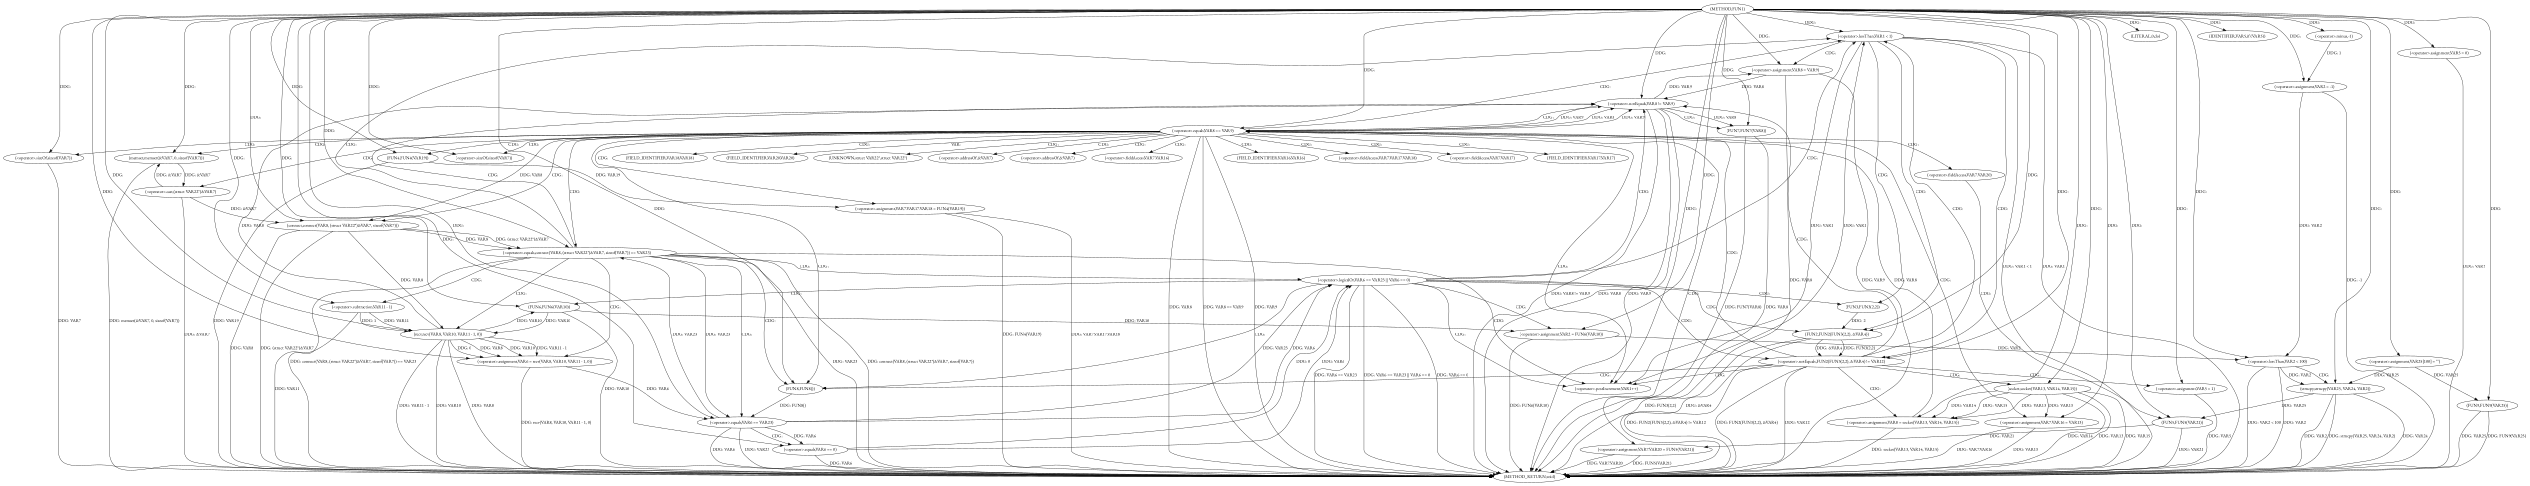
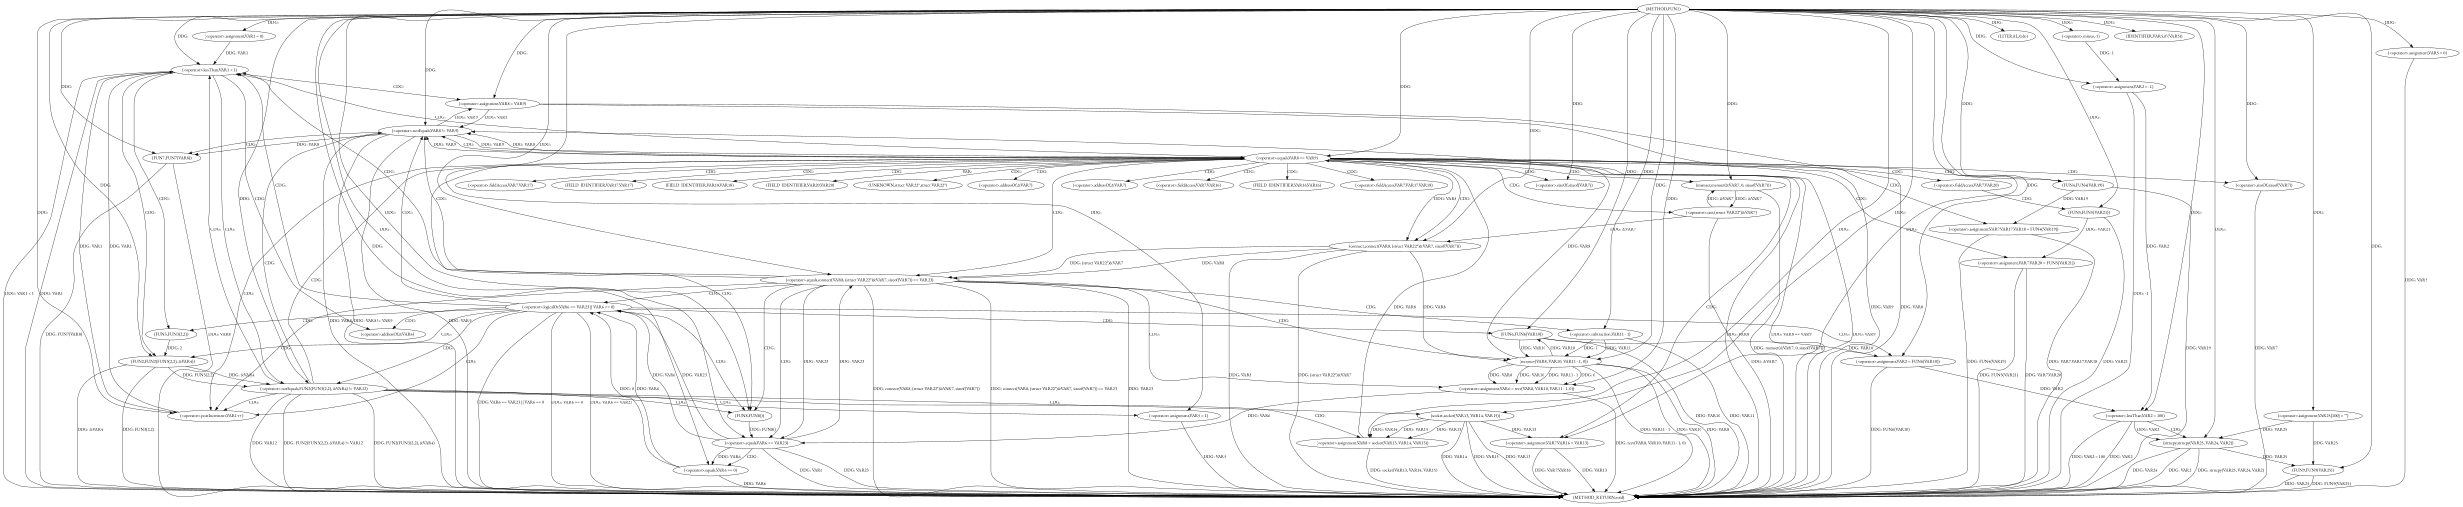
  digraph {
    fontname="EB Garamond"
    node [fontname="EB Garamond"]
    edge [fontname="EB Garamond"]
    n1 [label="(METHOD,FUN1)"]
    n2 [label="(<operator>.assignment,VAR2 = -1)"]
    n3 [label="(<operator>.minus,-1)"]
+   n4 [label="(<operator>.assignment,VAR1 = 0)"]
    n5 [label="(<operator>.lessThan,VAR1 < 1)"]
    n6 [label="(<operator>.postIncrement,VAR1++)"]
    n7 [label="(<operator>.assignment,VAR5 = 0)"]
    n8 [label="(<operator>.assignment,VAR8 = VAR9)"]
    n9 [label="(<operator>.notEquals,FUN2(FUN3(2,2), &VAR4) != VAR12)"]
    n10 [label="(<operator>.assignment,VAR5 = 1)"]
    n11 [label="(<operator>.assignment,VAR8 = socket(VAR13, VAR14, VAR15))"]
    n12 [label="(socket,socket(VAR13, VAR14, VAR15))"]
    n13 [label="(<operator>.equals,VAR8 == VAR9)"]
    n14 [label="(memset,memset(&VAR7, 0, sizeof(VAR7)))"]
    n15 [label="(<operator>.sizeOf,sizeof(VAR7))"]
    n16 [label="(<operator>.assignment,VAR7.VAR16 = VAR13)"]
    n17 [label="(FUN4,FUN4(VAR19))"]
    n18 [label="(FUN5,FUN5(VAR21))"]
    n19 [label="(<operator>.equals,connect(VAR8, (struct VAR22*)&VAR7, sizeof(VAR7)) == VAR23)"]
    n20 [label="(connect,connect(VAR8, (struct VAR22*)&VAR7, sizeof(VAR7)))"]
    n21 [label="(<operator>.sizeOf,sizeof(VAR7))"]
    n22 [label="(<operator>.assignment,VAR6 = recv(VAR8, VAR10, VAR11 - 1, 0))"]
    n23 [label="(recv,recv(VAR8, VAR10, VAR11 - 1, 0))"]
    n24 [label="(<operator>.subtraction,VAR11 - 1)"]
    n25 [label="(<operator>.equals,VAR6 == VAR23)"]
    n26 [label="(<operator>.equals,VAR6 == 0)"]
    n27 [label="(<operator>.assignment,VAR2 = FUN6(VAR10))"]
    n28 [label="(FUN6,FUN6(VAR10))"]
    n29 [label="(LITERAL,0,do)"]
    n30 [label="(<operator>.notEquals,VAR8 != VAR9)"]
    n31 [label="(FUN7,FUN7(VAR8))"]
    n32 [label="(IDENTIFIER,VAR5,if (VAR5))"]
    n33 [label="(FUN8,FUN8())"]
    n34 [label="(<operator>.assignment,VAR25[100] = \"\")"]
    n35 [label="(<operator>.lessThan,VAR2 < 100)"]
    n36 [label="(strncpy,strncpy(VAR25, VAR24, VAR2))"]
    n37 [label="(FUN9,FUN9(VAR25))"]
    n38 [label="(FUN2,FUN2(FUN3(2,2), &VAR4))"]
    n39 [label="(METHOD_RETURN,void)"]
    n40 [label="(FUN3,FUN3(2,2))"]
+   n41 [label="(<operator>.addressOf,&VAR4)"]
    n42 [label="(<operator>.assignment,VAR7.VAR17.VAR18 = FUN4(VAR19))"]
    n43 [label="(<operator>.assignment,VAR7.VAR20 = FUN5(VAR21))"]
    n44 [label="(<operator>.cast,(struct VAR22*)&VAR7)"]
    n45 [label="(<operator>.addressOf,&VAR7)"]
    n46 [label="(<operator>.fieldAccess,VAR7.VAR16)"]
    n47 [label="(FIELD_IDENTIFIER,VAR16,VAR16)"]
    n48 [label="(<operator>.fieldAccess,VAR7.VAR17.VAR18)"]
    n49 [label="(<operator>.fieldAccess,VAR7.VAR17)"]
    n50 [label="(FIELD_IDENTIFIER,VAR17,VAR17)"]
    n51 [label="(FIELD_IDENTIFIER,VAR18,VAR18)"]
    n52 [label="(<operator>.fieldAccess,VAR7.VAR20)"]
    n53 [label="(FIELD_IDENTIFIER,VAR20,VAR20)"]
    n54 [label="(UNKNOWN,struct VAR22*,struct VAR22*)"]
    n55 [label="(<operator>.addressOf,&VAR7)"]
    n56 [label="(<operator>.logicalOr,VAR6 == VAR23 || VAR6 == 0)"]
    n1 -> n2 [label="DDG: "]
    n1 -> n3 [label="DDG: "]
+   n1 -> n4 [label="DDG: "]
    n1 -> n5 [label="DDG: "]
    n1 -> n6 [label="DDG: "]
    n1 -> n7 [label="DDG: "]
    n1 -> n8 [label="DDG: "]
    n1 -> n9 [label="DDG: "]
    n1 -> n10 [label="DDG: "]
    n1 -> n11 [label="DDG: "]
    n1 -> n12 [label="DDG: "]
    n1 -> n13 [label="DDG: "]
    n1 -> n14 [label="DDG: "]
    n1 -> n15 [label="DDG: "]
    n1 -> n16 [label="DDG: "]
    n1 -> n17 [label="DDG: "]
    n1 -> n18 [label="DDG: "]
    n1 -> n19 [label="DDG: "]
    n1 -> n20 [label="DDG: "]
    n1 -> n21 [label="DDG: "]
    n1 -> n22 [label="DDG: "]
    n1 -> n23 [label="DDG: "]
    n1 -> n24 [label="DDG: "]
    n1 -> n25 [label="DDG: "]
    n1 -> n26 [label="DDG: "]
    n1 -> n27 [label="DDG: "]
    n1 -> n28 [label="DDG: "]
    n1 -> n29 [label="DDG: "]
    n1 -> n30 [label="DDG: "]
    n1 -> n31 [label="DDG: "]
    n1 -> n32 [label="DDG: "]
    n1 -> n33 [label="DDG: "]
    n1 -> n34 [label="DDG: "]
    n1 -> n35 [label="DDG: "]
    n1 -> n36 [label="DDG: "]
    n1 -> n37 [label="DDG: "]
    n1 -> n38 [label="DDG: "]
    n2 -> n35 [label="DDG: VAR2"]
    n2 -> n39 [label="DDG: -1"]
    n3 -> n2 [label="DDG: 1"]
+   n4 -> n5 [label="DDG: VAR1"]
    n5 -> n6 [label="DDG: VAR1"]
    n5 -> n8 [label="CDG: "]
    n5 -> n9 [label="CDG: "]
    n5 -> n38 [label="CDG: "]
    n5 -> n39 [label="DDG: VAR1 < 1"]
    n5 -> n39 [label="DDG: VAR1"]
    n5 -> n40 [label="CDG: "]
+   n5 -> n41 [label="CDG: "]
    n6 -> n5 [label="DDG: VAR1"]
    n7 -> n39 [label="DDG: VAR5"]
    n8 -> n30 [label="DDG: VAR8"]
    n8 -> n39 [label="DDG: VAR9"]
    n8 -> n39 [label="DDG: VAR8"]
    n9 -> n5 [label="CDG: "]
    n9 -> n6 [label="CDG: "]
    n9 -> n10 [label="CDG: "]
    n9 -> n11 [label="CDG: "]
    n9 -> n12 [label="CDG: "]
    n9 -> n13 [label="CDG: "]
    n9 -> n30 [label="CDG: "]
    n9 -> n33 [label="CDG: "]
    n9 -> n39 [label="DDG: VAR12"]
    n9 -> n39 [label="DDG: FUN2(FUN3(2,2), &VAR4) != VAR12"]
    n9 -> n39 [label="DDG: FUN2(FUN3(2,2), &VAR4)"]
    n10 -> n39 [label="DDG: VAR5"]
    n11 -> n13 [label="DDG: VAR8"]
    n11 -> n39 [label="DDG: socket(VAR13, VAR14, VAR15)"]
    n12 -> n11 [label="DDG: VAR13"]
    n12 -> n11 [label="DDG: VAR14"]
    n12 -> n11 [label="DDG: VAR15"]
    n12 -> n16 [label="DDG: VAR13"]
    n12 -> n39 [label="DDG: VAR14"]
    n12 -> n39 [label="DDG: VAR15"]
    n12 -> n39 [label="DDG: VAR13"]
    n13 -> n5 [label="CDG: "]
    n13 -> n6 [label="CDG: "]
    n13 -> n14 [label="CDG: "]
    n13 -> n15 [label="CDG: "]
    n13 -> n16 [label="CDG: "]
    n13 -> n17 [label="CDG: "]
    n13 -> n19 [label="CDG: "]
    n13 -> n20 [label="DDG: VAR8"]
    n13 -> n20 [label="CDG: "]
    n13 -> n21 [label="CDG: "]
    n13 -> n30 [label="DDG: VAR8"]
    n13 -> n30 [label="DDG: VAR9"]
    n13 -> n30 [label="CDG: "]
    n13 -> n33 [label="CDG: "]
    n13 -> n39 [label="DDG: VAR8"]
    n13 -> n39 [label="DDG: VAR8 == VAR9"]
    n13 -> n39 [label="DDG: VAR9"]
    n13 -> n42 [label="CDG: "]
    n13 -> n43 [label="CDG: "]
    n13 -> n44 [label="CDG: "]
    n13 -> n45 [label="CDG: "]
    n13 -> n46 [label="CDG: "]
    n13 -> n47 [label="CDG: "]
    n13 -> n48 [label="CDG: "]
    n13 -> n49 [label="CDG: "]
    n13 -> n50 [label="CDG: "]
    n13 -> n51 [label="CDG: "]
    n13 -> n52 [label="CDG: "]
    n13 -> n53 [label="VAR: "]
    n13 -> n54 [label="CDG: "]
    n13 -> n55 [label="CDG: "]
    n14 -> n39 [label="DDG: memset(&VAR7, 0, sizeof(VAR7))"]
    n14 -> n44 [label="DDG: &VAR7"]
    n16 -> n39 [label="DDG: VAR13"]
    n16 -> n39 [label="DDG: VAR7.VAR16"]
    n17 -> n39 [label="DDG: VAR19"]
    n17 -> n42 [label="DDG: VAR19"]
    n18 -> n39 [label="DDG: VAR21"]
    n18 -> n43 [label="DDG: VAR21"]
    n19 -> n5 [label="CDG: "]
    n19 -> n6 [label="CDG: "]
    n19 -> n22 [label="CDG: "]
    n19 -> n23 [label="CDG: "]
    n19 -> n24 [label="CDG: "]
    n19 -> n25 [label="DDG: VAR23"]
    n19 -> n25 [label="CDG: "]
    n19 -> n30 [label="CDG: "]
    n19 -> n33 [label="CDG: "]
    n19 -> n39 [label="DDG: connect(VAR8, (struct VAR22*)&VAR7, sizeof(VAR7))"]
    n19 -> n39 [label="DDG: connect(VAR8, (struct VAR22*)&VAR7, sizeof(VAR7)) == VAR23"]
    n19 -> n39 [label="DDG: VAR23"]
    n19 -> n56 [label="CDG: "]
    n20 -> n19 [label="DDG: VAR8"]
    n20 -> n19 [label="DDG: (struct VAR22*)&VAR7"]
    n20 -> n23 [label="DDG: VAR8"]
    n20 -> n39 [label="DDG: VAR8"]
    n20 -> n39 [label="DDG: (struct VAR22*)&VAR7"]
    n21 -> n39 [label="DDG: VAR7"]
    n22 -> n25 [label="DDG: VAR6"]
    n22 -> n39 [label="DDG: recv(VAR8, VAR10, VAR11 - 1, 0)"]
    n23 -> n22 [label="DDG: VAR8"]
    n23 -> n22 [label="DDG: VAR10"]
    n23 -> n22 [label="DDG: VAR11 - 1"]
    n23 -> n22 [label="DDG: 0"]
    n23 -> n28 [label="DDG: VAR10"]
    n23 -> n30 [label="DDG: VAR8"]
    n23 -> n39 [label="DDG: VAR10"]
    n23 -> n39 [label="DDG: VAR8"]
    n23 -> n39 [label="DDG: VAR11 - 1"]
    n24 -> n23 [label="DDG: VAR11"]
    n24 -> n23 [label="DDG: 1"]
    n24 -> n39 [label="DDG: VAR11"]
    n25 -> n19 [label="DDG: VAR23"]
    n25 -> n26 [label="DDG: VAR6"]
    n25 -> n26 [label="CDG: "]
    n25 -> n39 [label="DDG: VAR6"]
    n25 -> n39 [label="DDG: VAR23"]
    n25 -> n56 [label="DDG: VAR6"]
    n25 -> n56 [label="DDG: VAR23"]
    n26 -> n39 [label="DDG: VAR6"]
    n26 -> n56 [label="DDG: VAR6"]
    n26 -> n56 [label="DDG: 0"]
    n27 -> n35 [label="DDG: VAR2"]
    n27 -> n39 [label="DDG: FUN6(VAR10)"]
    n28 -> n23 [label="DDG: VAR10"]
    n28 -> n27 [label="DDG: VAR10"]
    n28 -> n39 [label="DDG: VAR10"]
    n30 -> n8 [label="DDG: VAR9"]
    n30 -> n13 [label="DDG: VAR9"]
    n30 -> n31 [label="DDG: VAR8"]
    n30 -> n31 [label="CDG: "]
    n30 -> n39 [label="DDG: VAR8"]
    n30 -> n39 [label="DDG: VAR8 != VAR9"]
    n30 -> n39 [label="DDG: VAR9"]
    n31 -> n39 [label="DDG: VAR8"]
    n31 -> n39 [label="DDG: FUN7(VAR8)"]
    n33 -> n25 [label="DDG: FUN8()"]
    n34 -> n36 [label="DDG: VAR25"]
    n34 -> n37 [label="DDG: VAR25"]
    n35 -> n36 [label="DDG: VAR2"]
    n35 -> n36 [label="CDG: "]
    n35 -> n39 [label="DDG: VAR2"]
    n35 -> n39 [label="DDG: VAR2 < 100"]
-   n36 -> n18 [label="DDG: VAR25"]
+   n36 -> n37 [label="DDG: VAR25"]
    n36 -> n39 [label="DDG: VAR24"]
    n36 -> n39 [label="DDG: VAR2"]
    n36 -> n39 [label="DDG: strncpy(VAR25, VAR24, VAR2)"]
    n37 -> n39 [label="DDG: VAR25"]
    n37 -> n39 [label="DDG: FUN9(VAR25)"]
    n38 -> n9 [label="DDG: FUN3(2,2)"]
    n38 -> n9 [label="DDG: &VAR4"]
    n38 -> n39 [label="DDG: &VAR4"]
    n38 -> n39 [label="DDG: FUN3(2,2)"]
    n40 -> n38 [label="DDG: 2"]
    n42 -> n39 [label="DDG: FUN4(VAR19)"]
    n42 -> n39 [label="DDG: VAR7.VAR17.VAR18"]
    n43 -> n39 [label="DDG: FUN5(VAR21)"]
    n43 -> n39 [label="DDG: VAR7.VAR20"]
    n44 -> n14 [label="DDG: &VAR7"]
    n44 -> n20 [label="DDG: &VAR7"]
    n44 -> n39 [label="DDG: &VAR7"]
    n52 -> n18 [label="CDG: "]
    n56 -> n5 [label="CDG: "]
    n56 -> n6 [label="CDG: "]
    n56 -> n9 [label="CDG: "]
    n56 -> n27 [label="CDG: "]
    n56 -> n28 [label="CDG: "]
    n56 -> n30 [label="CDG: "]
    n56 -> n33 [label="CDG: "]
    n56 -> n38 [label="CDG: "]
    n56 -> n39 [label="DDG: VAR6 == VAR23"]
    n56 -> n39 [label="DDG: VAR6 == VAR23 || VAR6 == 0"]
    n56 -> n39 [label="DDG: VAR6 == 0"]
    n56 -> n40 [label="CDG: "]
+   n56 -> n41 [label="CDG: "]
  }
